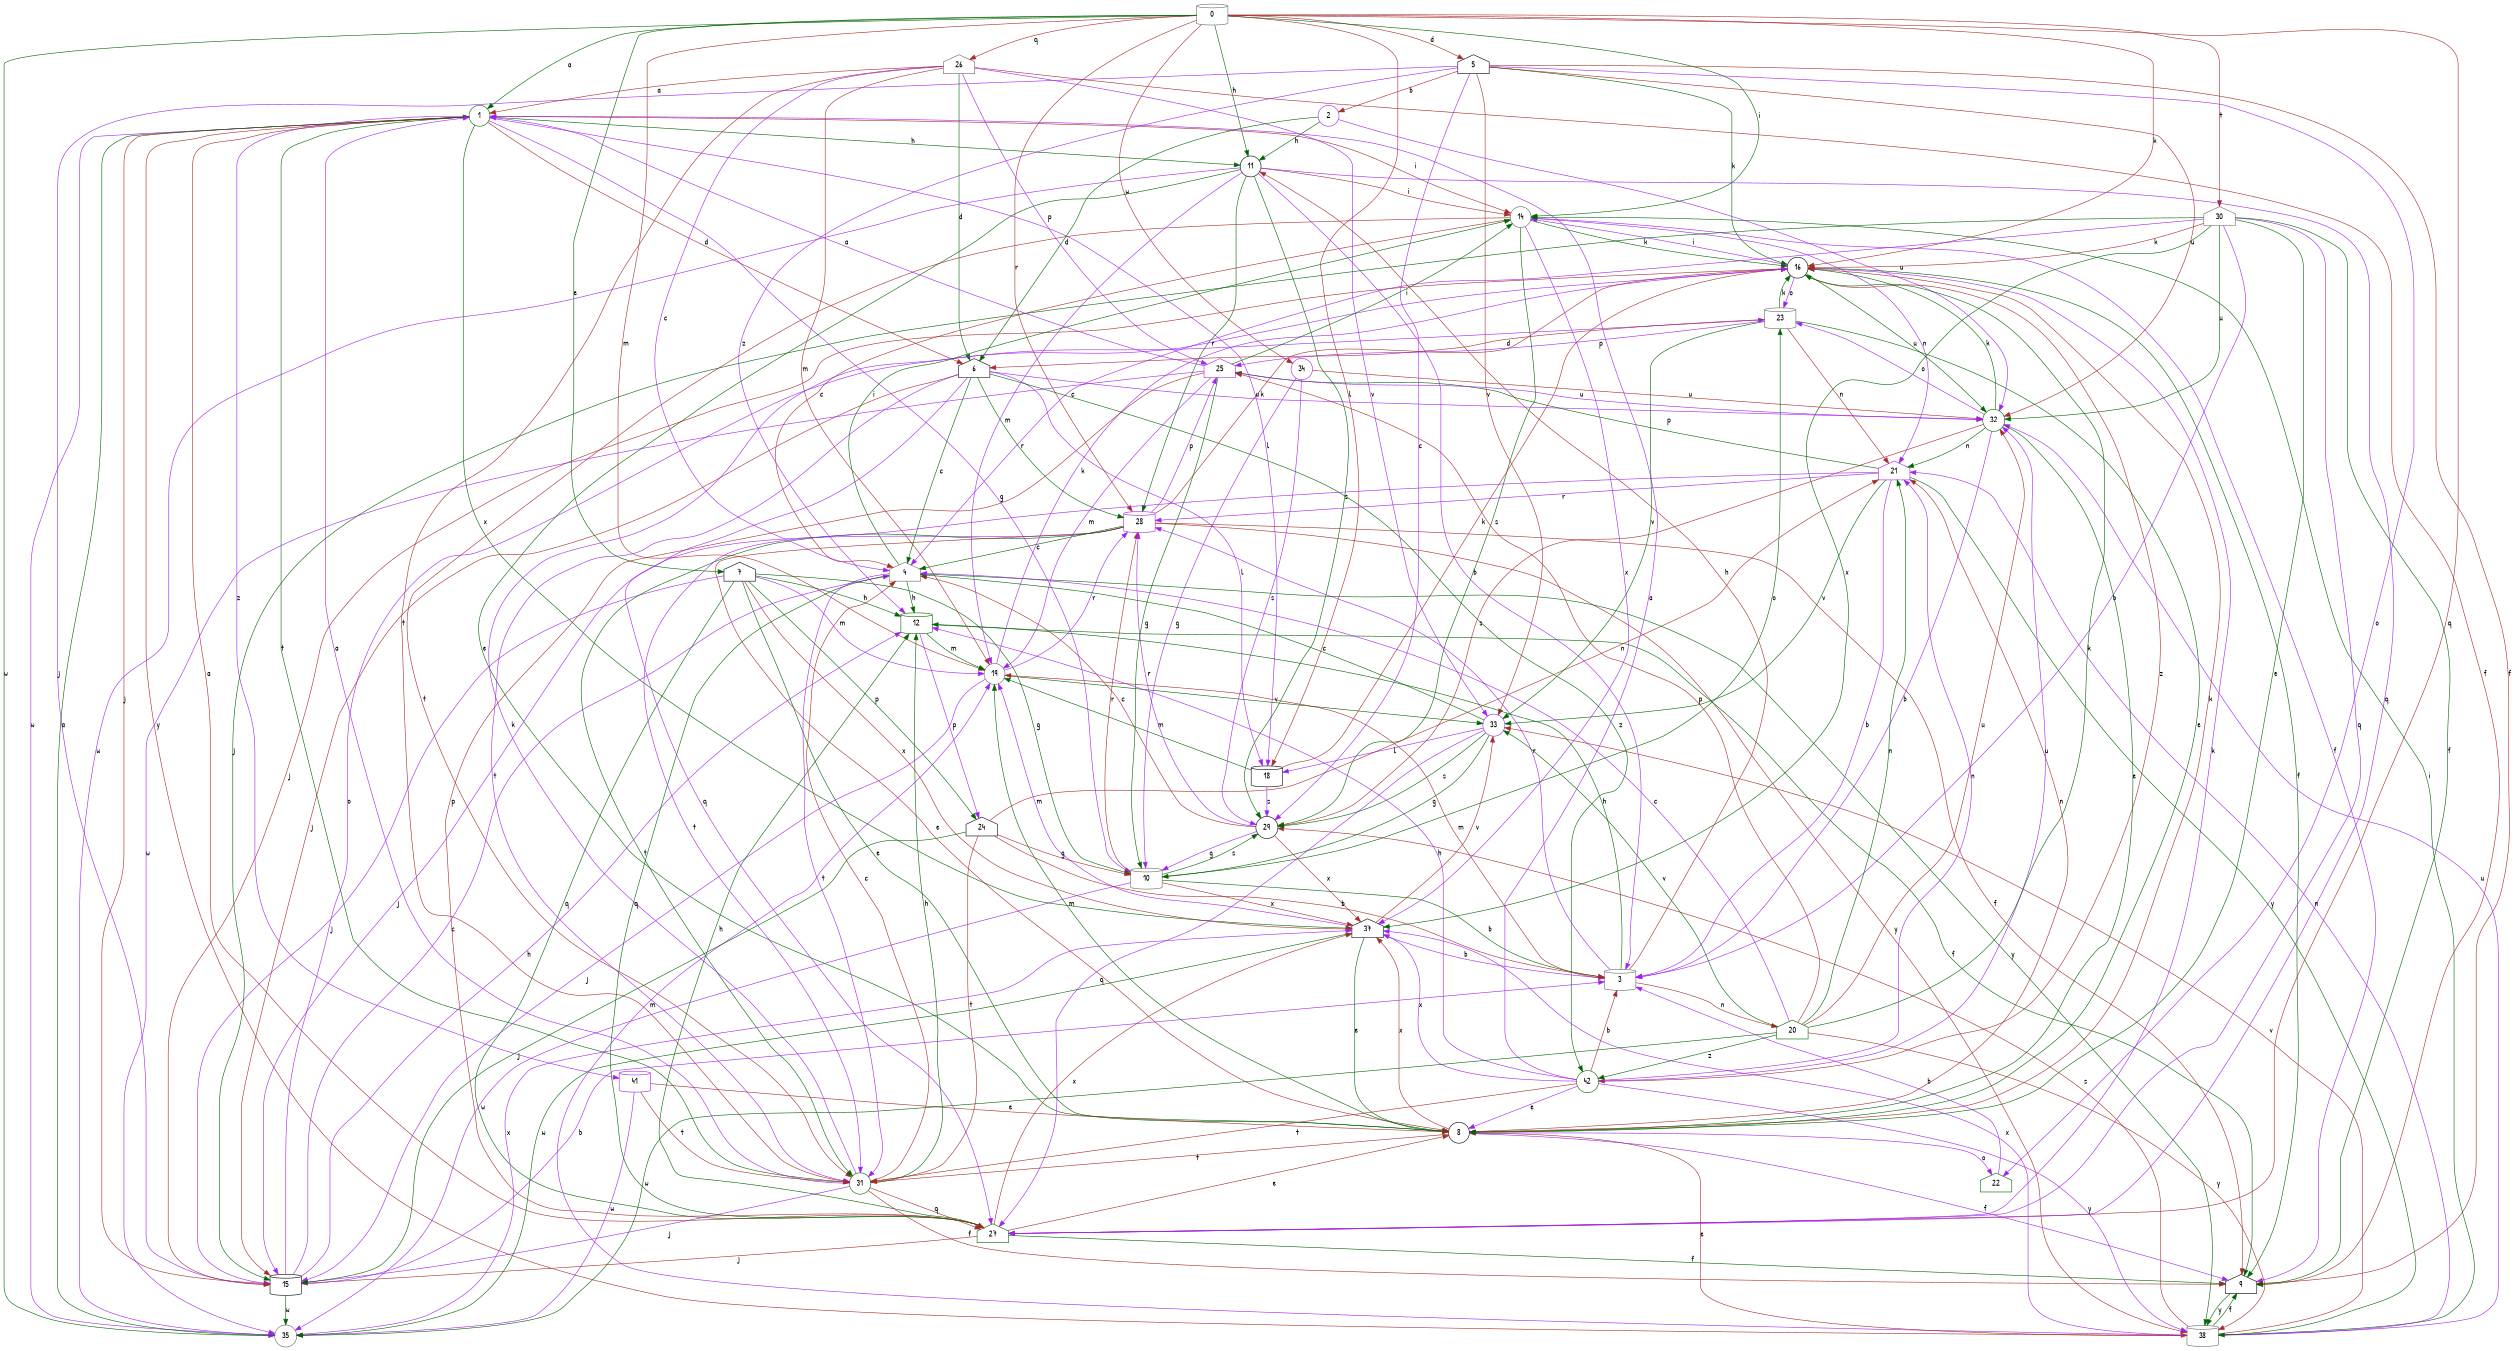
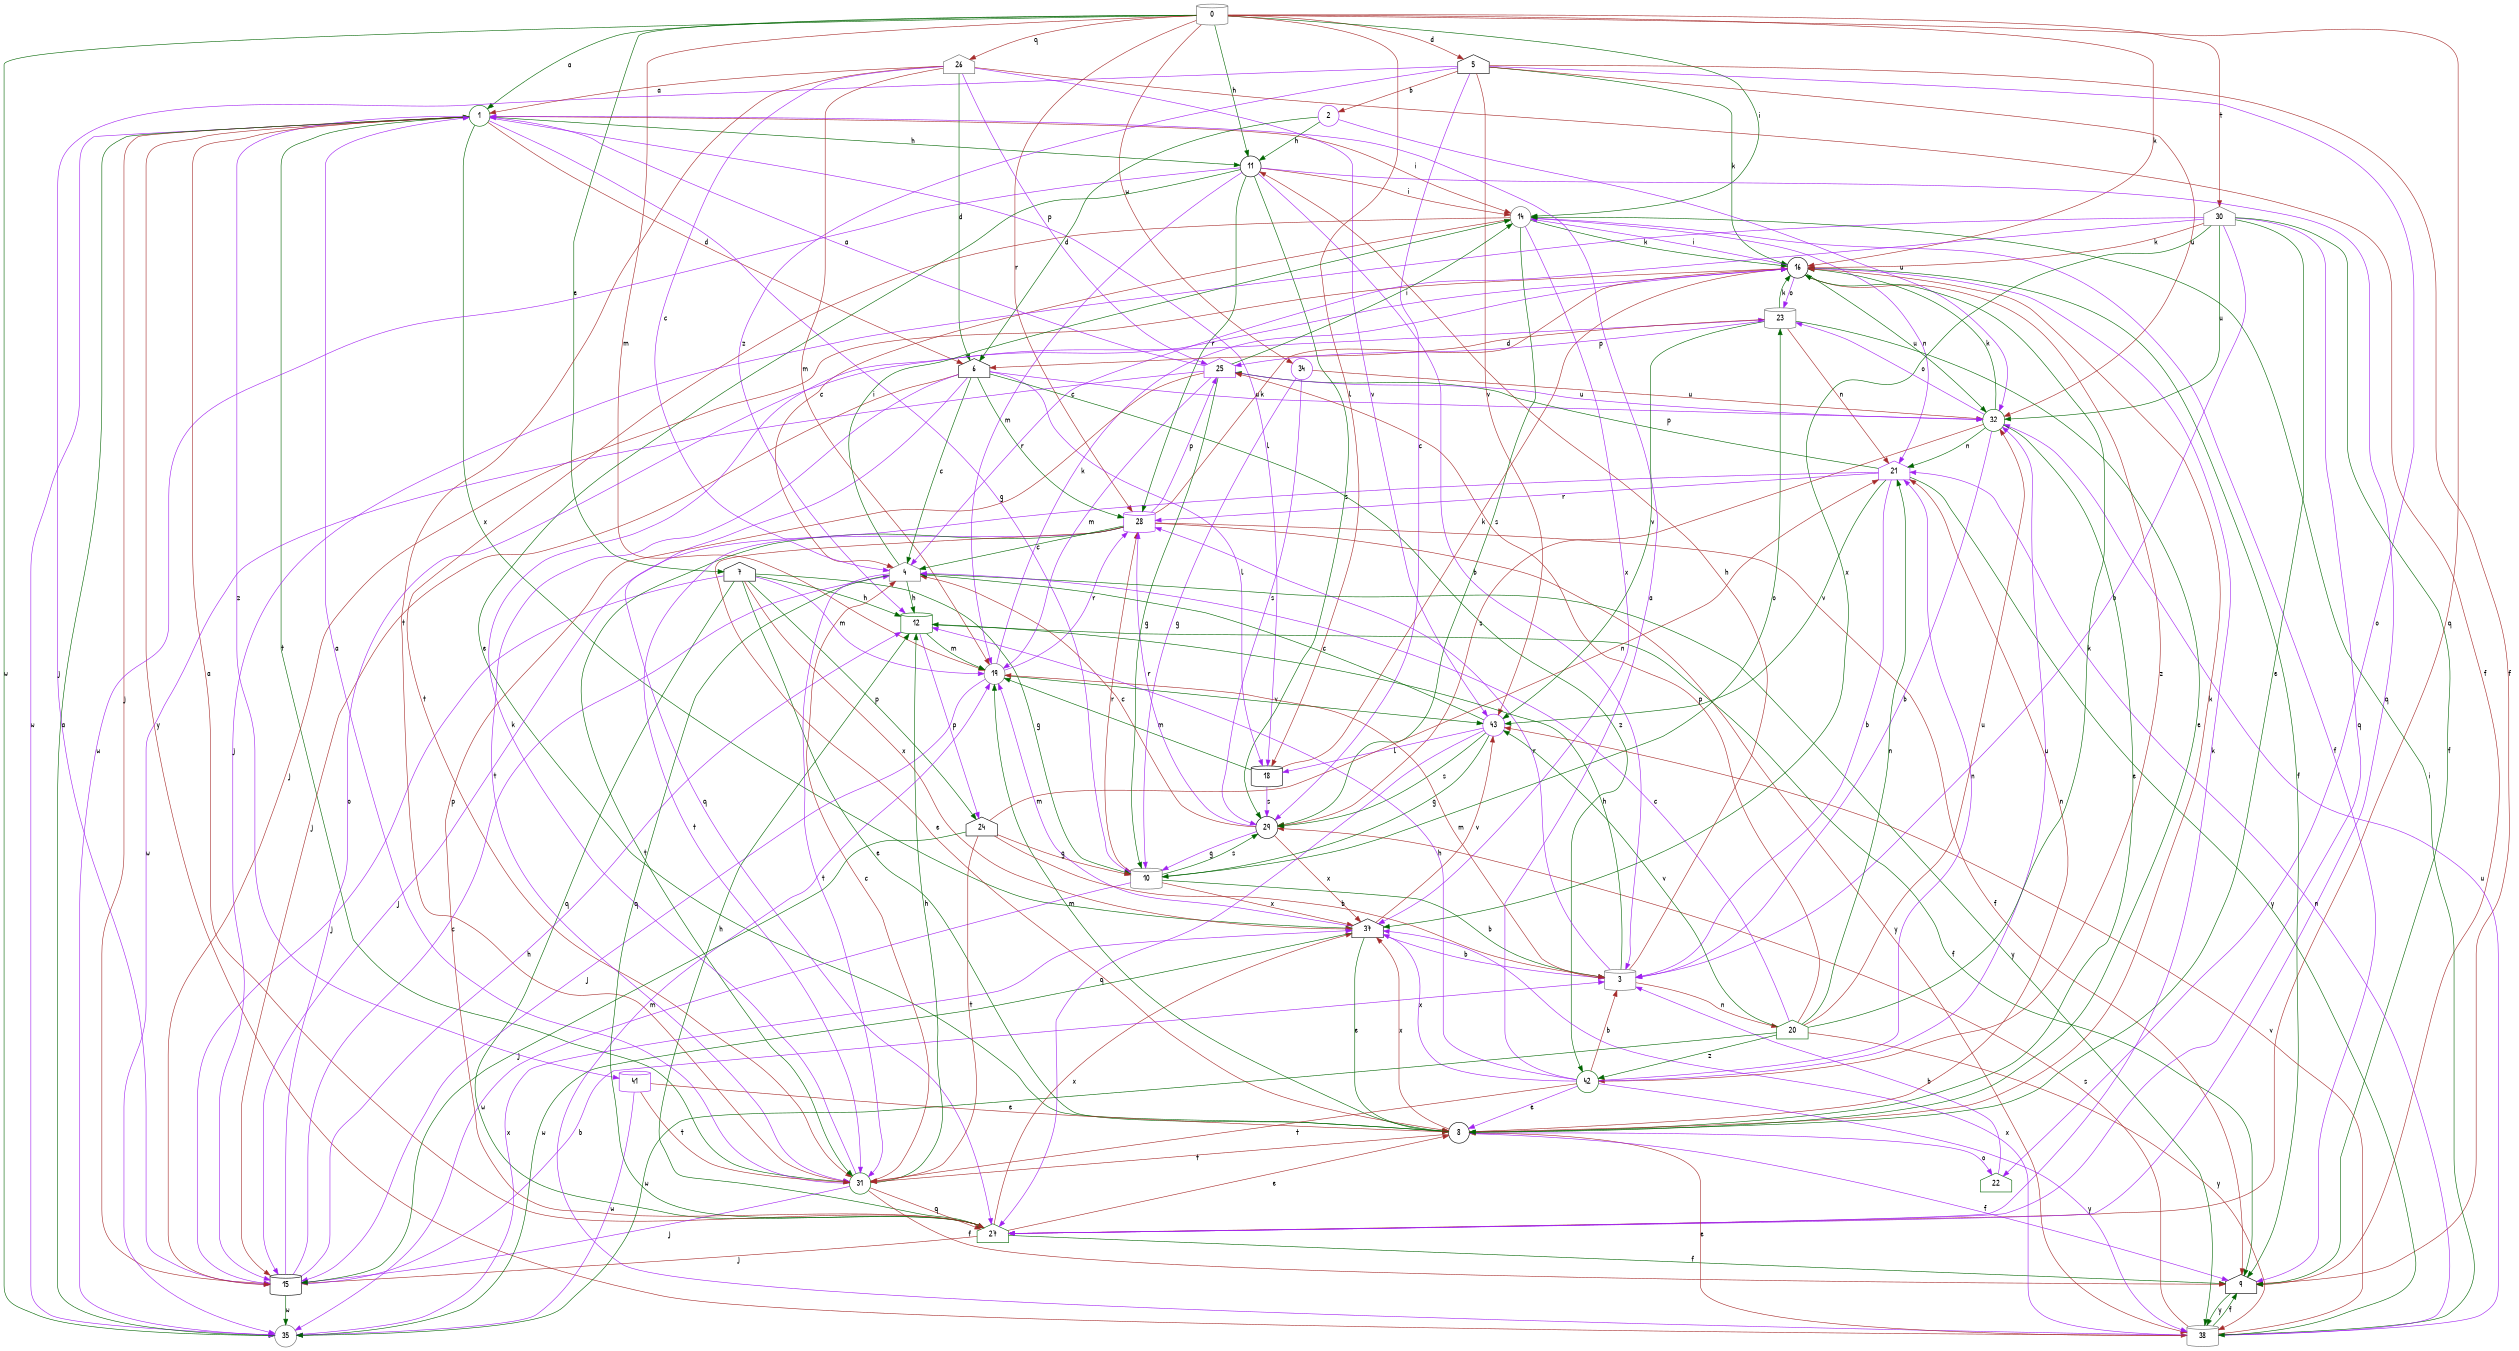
  strict digraph {
    fontname="Patrick Hand"
    node [color=black fontname="Patrick Hand" shape=circle]
    edge [color=purple fontname="Patrick Hand"]
    0 [color=gray40 shape=cylinder]
    1 [color=darkgreen]
    5 [shape=house]
    7 [shape=house]
    11
    14 [color=gray40]
    16
    18 [shape=cylinder]
    19 [color=gray40]
    26 [color=gray40 shape=house]
    27 [color=darkgreen shape=house]
    28 [color=purple shape=cylinder]
    30 [color=gray40 shape=house]
    34 [color=purple]
    35 [color=gray40]
    6 [shape=house]
    10 [color=gray40 shape=cylinder]
    15 [shape=cylinder]
    31 [color=darkgreen]
    37 [shape=house]
    38 [color=gray40 shape=cylinder]
    41 [color=purple shape=cylinder]
    2 [color=purple]
    32 [color=darkgreen]
    12 [color=darkgreen shape=cylinder]
    9 [shape=house]
    22 [color=darkgreen shape=house]
    29
-   33 [color=purple]
+   33 [color=purple label=43]
    8
    24 [shape=house]
    3 [color=gray40 shape=cylinder]
    4 [color=gray40 shape=house]
    21 [color=purple shape=house]
    42 [color=darkgreen]
    23 [color=gray40 shape=cylinder]
    25 [color=purple shape=house]
    20 [color=darkgreen shape=house]
    0 -> 1 [color=darkgreen label=a]
    0 -> 5 [color=brown label=d]
    0 -> 7 [color=darkgreen label=e]
    0 -> 11 [color=darkgreen label=h]
    0 -> 14 [color=darkgreen label=i]
    0 -> 16 [color=brown label=k]
    0 -> 18 [color=brown label=l]
    0 -> 19 [color=brown label=m]
    0 -> 26 [color=brown label=q]
    0 -> 27 [color=brown label=q]
    0 -> 28 [color=brown label=r]
    0 -> 30 [color=brown label=t]
    0 -> 34 [color=brown label=w]
    0 -> 35 [color=darkgreen label=w]
    1 -> 11 [color=darkgreen label=h]
    1 -> 14 [color=brown label=i]
    1 -> 18 [label=l]
    1 -> 35 [label=w]
    1 -> 6 [color=brown label=d]
    1 -> 10 [label=g]
    1 -> 15 [color=brown label=j]
    1 -> 31 [color=darkgreen label=t]
    1 -> 37 [color=darkgreen label=x]
    1 -> 38 [color=brown label=y]
    1 -> 41 [label=z]
    5 -> 16 [color=darkgreen label=k]
    5 -> 15 [label=j]
    5 -> 2 [color=brown label=b]
    5 -> 32 [color=brown label=u]
    5 -> 12 [label=z]
    5 -> 9 [color=brown label=f]
    5 -> 22 [label=o]
    5 -> 29 [label=c]
    5 -> 33 [color=brown label=v]
    7 -> 19 [label=m]
    7 -> 27 [color=darkgreen label=q]
    7 -> 10 [color=darkgreen label=g]
    7 -> 15 [label=j]
    7 -> 37 [color=brown label=x]
    7 -> 12 [color=darkgreen label=h]
    7 -> 8 [color=darkgreen label=e]
    7 -> 24 [color=darkgreen label=p]
    11 -> 14 [color=brown label=i]
    11 -> 19 [label=m]
    11 -> 27 [label=q]
    11 -> 28 [color=darkgreen label=r]
    11 -> 35 [label=w]
    11 -> 29 [color=darkgreen label=s]
    11 -> 8 [color=darkgreen label=e]
    11 -> 3 [label=b]
    14 -> 16 [color=darkgreen label=k]
    14 -> 31 [color=brown label=t]
    14 -> 37 [label=x]
    14 -> 9 [label=f]
    14 -> 29 [color=darkgreen label=s]
    14 -> 4 [color=brown label=c]
    14 -> 21 [label=n]
    16 -> 14 [label=i]
    16 -> 15 [color=brown label=j]
    16 -> 32 [color=darkgreen label=u]
    16 -> 9 [color=darkgreen label=f]
    16 -> 42 [color=brown label=z]
    16 -> 23 [label=o]
    18 -> 16 [color=brown label=k]
    18 -> 19 [color=darkgreen label=m]
    18 -> 29 [label=s]
    19 -> 16 [label=k]
    19 -> 28 [label=r]
    19 -> 15 [label=j]
    19 -> 33 [color=darkgreen label=v]
    26 -> 1 [color=brown label=a]
    26 -> 19 [color=brown label=m]
    26 -> 6 [color=darkgreen label=d]
    26 -> 31 [color=brown label=t]
    26 -> 9 [color=brown label=f]
    26 -> 33 [label=v]
    26 -> 4 [label=c]
    26 -> 25 [label=p]
    27 -> 1 [color=brown label=a]
    27 -> 16 [label=k]
    27 -> 15 [color=brown label=j]
    27 -> 37 [color=brown label=x]
    27 -> 12 [color=darkgreen label=h]
    27 -> 9 [color=darkgreen label=f]
    27 -> 8 [color=brown label=e]
    28 -> 16 [color=brown label=k]
    28 -> 15 [label=j]
    28 -> 31 [color=darkgreen label=t]
    28 -> 38 [color=brown label=y]
    28 -> 9 [color=brown label=f]
    28 -> 8 [color=brown label=e]
    28 -> 4 [color=darkgreen label=c]
    28 -> 25 [label=p]
    30 -> 16 [color=brown label=k]
    30 -> 27 [label=q]
-   30 -> 15 [color=darkgreen label=j]
+   30 -> 15 [label=j]
    30 -> 37 [color=darkgreen label=x]
    30 -> 32 [color=darkgreen label=u]
    30 -> 9 [color=darkgreen label=f]
    30 -> 8 [color=darkgreen label=e]
    30 -> 3 [label=b]
    30 -> 4 [label=c]
    34 -> 10 [label=g]
    34 -> 32 [color=brown label=u]
    34 -> 29 [label=s]
    35 -> 1 [color=darkgreen label=a]
    35 -> 37 [label=x]
    6 -> 18 [label=l]
    6 -> 27 [label=q]
    6 -> 28 [color=darkgreen label=r]
    6 -> 15 [color=brown label=j]
    6 -> 31 [label=t]
    6 -> 32 [label=u]
    6 -> 4 [color=darkgreen label=c]
    6 -> 42 [color=darkgreen label=z]
    10 -> 28 [color=brown label=r]
    10 -> 35 [label=w]
    10 -> 37 [color=brown label=x]
    10 -> 29 [color=darkgreen label=s]
    10 -> 3 [color=darkgreen label=b]
    10 -> 23 [color=darkgreen label=o]
    15 -> 35 [color=darkgreen label=w]
    15 -> 12 [label=h]
    15 -> 3 [label=b]
    15 -> 4 [label=c]
    15 -> 23 [label=o]
    31 -> 1 [label=a]
    31 -> 16 [label=k]
    31 -> 27 [color=brown label=q]
    31 -> 15 [label=j]
    31 -> 12 [color=darkgreen label=h]
    31 -> 9 [color=brown label=f]
    31 -> 4 [color=brown label=c]
    37 -> 19 [label=m]
    37 -> 35 [color=darkgreen label=w]
    37 -> 33 [color=brown label=v]
    37 -> 8 [color=darkgreen label=e]
    37 -> 3 [label=b]
    38 -> 14 [color=darkgreen label=i]
    38 -> 19 [label=m]
    38 -> 37 [label=x]
    38 -> 32 [label=u]
    38 -> 9 [color=darkgreen label=f]
    38 -> 29 [color=brown label=s]
    38 -> 33 [color=brown label=v]
    38 -> 8 [color=brown label=e]
    38 -> 21 [label=n]
    41 -> 35 [label=w]
    41 -> 31 [color=brown label=t]
    41 -> 8 [color=brown label=e]
    2 -> 11 [color=darkgreen label=h]
    2 -> 6 [color=darkgreen label=d]
    2 -> 32 [label=u]
    32 -> 16 [color=darkgreen label=k]
    32 -> 29 [color=brown label=s]
    32 -> 8 [color=darkgreen label=e]
    32 -> 3 [label=b]
    32 -> 21 [color=darkgreen label=n]
    32 -> 23 [label=o]
    12 -> 19 [color=darkgreen label=m]
    12 -> 9 [color=darkgreen label=f]
    12 -> 24 [label=p]
    9 -> 38 [color=darkgreen label=y]
    22 -> 3 [label=b]
    29 -> 28 [label=r]
    29 -> 10 [label=g]
    29 -> 37 [color=brown label=x]
    29 -> 4 [color=brown label=c]
    33 -> 18 [label=l]
    33 -> 27 [label=q]
    33 -> 10 [color=darkgreen label=g]
    33 -> 29 [color=darkgreen label=s]
    33 -> 4 [color=darkgreen label=c]
    8 -> 16 [color=brown label=k]
    8 -> 19 [color=darkgreen label=m]
    8 -> 31 [color=brown label=t]
    8 -> 37 [color=brown label=x]
    8 -> 9 [label=f]
    8 -> 22 [label=o]
    8 -> 21 [color=brown label=n]
    24 -> 10 [color=brown label=g]
    24 -> 15 [color=darkgreen label=j]
    24 -> 31 [color=brown label=t]
    24 -> 3 [color=brown label=b]
    24 -> 21 [color=brown label=n]
    3 -> 11 [color=brown label=h]
    3 -> 19 [color=brown label=m]
    3 -> 28 [label=r]
    3 -> 12 [color=darkgreen label=h]
    3 -> 20 [color=brown label=n]
    4 -> 14 [color=darkgreen label=i]
    4 -> 27 [color=darkgreen label=q]
    4 -> 31 [label=t]
    4 -> 38 [color=darkgreen label=y]
    4 -> 12 [color=darkgreen label=h]
    21 -> 28 [label=r]
    21 -> 31 [label=t]
    21 -> 38 [color=darkgreen label=y]
    21 -> 33 [color=darkgreen label=v]
    21 -> 3 [label=b]
    21 -> 25 [color=darkgreen label=p]
    42 -> 1 [label=a]
    42 -> 31 [color=brown label=t]
    42 -> 37 [label=x]
    42 -> 38 [label=y]
    42 -> 32 [label=u]
    42 -> 12 [label=h]
    42 -> 8 [label=e]
    42 -> 3 [color=brown label=b]
    42 -> 21 [label=n]
    23 -> 16 [color=darkgreen label=k]
    23 -> 6 [color=brown label=d]
    23 -> 33 [color=darkgreen label=v]
    23 -> 8 [color=darkgreen label=e]
    23 -> 21 [color=brown label=n]
    23 -> 25 [label=p]
    25 -> 1 [label=a]
    25 -> 14 [color=darkgreen label=i]
    25 -> 19 [label=m]
    25 -> 27 [color=brown label=p]
    25 -> 35 [label=w]
    25 -> 10 [color=darkgreen label=g]
    25 -> 32 [label=u]
    20 -> 16 [color=darkgreen label=k]
    20 -> 35 [color=darkgreen label=w]
    20 -> 38 [color=brown label=y]
    20 -> 32 [color=brown label=u]
    20 -> 33 [color=darkgreen label=v]
    20 -> 4 [label=c]
    20 -> 21 [color=darkgreen label=n]
    20 -> 42 [color=darkgreen label=z]
    20 -> 25 [color=brown label=p]
  }
